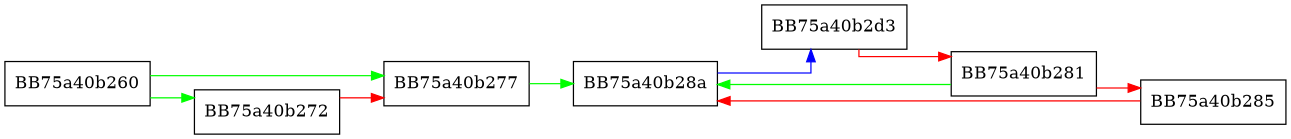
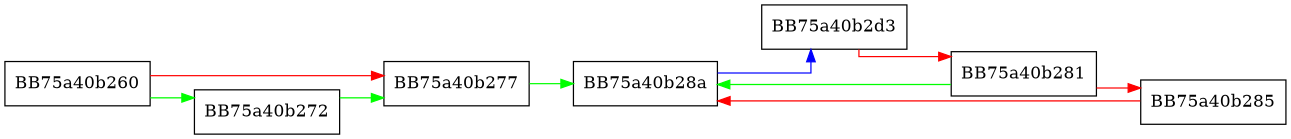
  digraph {
    rankdir=LR
    splines=ortho
    node [shape=box]
    edge [color=green]
    BB75a40b260
    BB75a40b277
    BB75a40b272
    BB75a40b28a
    BB75a40b2d3
    BB75a40b281
    BB75a40b285
-   BB75a40b260 -> BB75a40b277
+   BB75a40b260 -> BB75a40b277 [color=red]
    BB75a40b260 -> BB75a40b272
    BB75a40b277 -> BB75a40b28a
-   BB75a40b272 -> BB75a40b277 [color=red]
+   BB75a40b272 -> BB75a40b277
    BB75a40b28a -> BB75a40b2d3 [color=blue]
    BB75a40b2d3 -> BB75a40b281 [color=red]
    BB75a40b281 -> BB75a40b28a
    BB75a40b281 -> BB75a40b285 [color=red]
    BB75a40b285 -> BB75a40b28a [color=red]
  }
